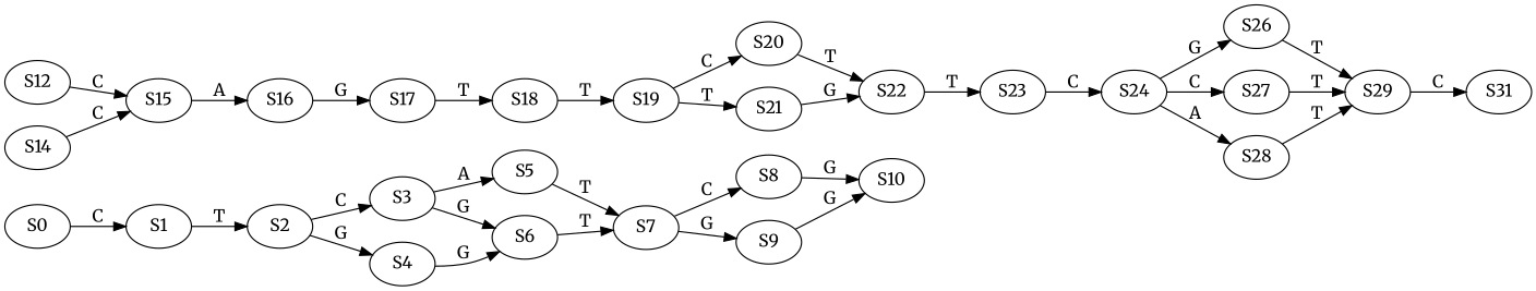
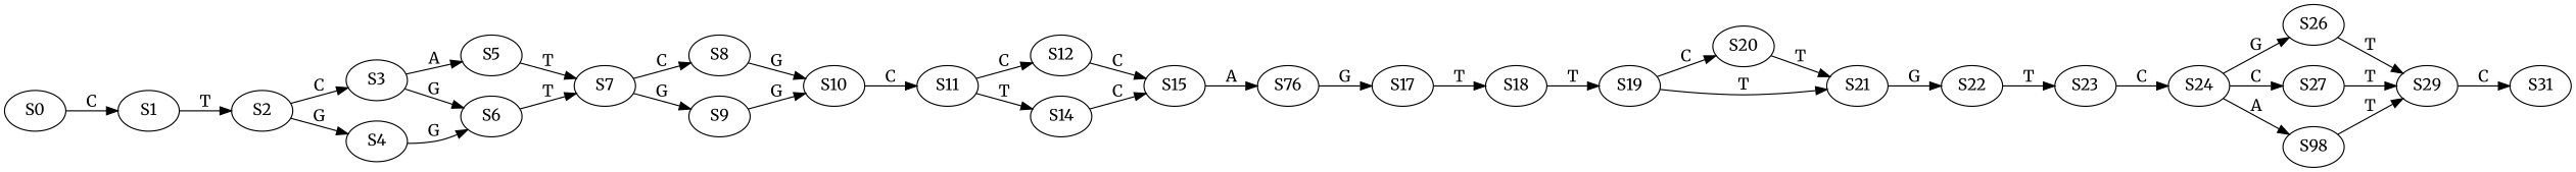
  strict digraph {
    fontname=Merriweather
    rankdir=LR
    node [fontname=Merriweather]
    edge [fontname=Merriweather]
    S0
    S1
    S2
    S3
    S4
    S5
    S6
    S7
    S8
    S9
    S10
+   S11
    S12
    S14
    S15
-   S16
+   S16 [label=S76]
    S17
    S18
    S19
    S20
    S21
    S22
    S23
    S24
    S26
    S27
-   S28
+   S28 [label=S98]
    S29
    S31
    S0 -> S1 [label=C]
    S1 -> S2 [label=T]
    S2 -> S3 [label=C]
    S2 -> S4 [label=G]
    S3 -> S5 [label=A]
    S3 -> S6 [label=G]
    S4 -> S6 [label=G]
    S5 -> S7 [label=T]
    S6 -> S7 [label=T]
    S7 -> S8 [label=C]
    S7 -> S9 [label=G]
    S8 -> S10 [label=G]
    S9 -> S10 [label=G]
+   S10 -> S11 [label=C]
+   S11 -> S12 [label=C]
+   S11 -> S14 [label=T]
    S12 -> S15 [label=C]
    S14 -> S15 [label=C]
    S15 -> S16 [label=A]
    S16 -> S17 [label=G]
    S17 -> S18 [label=T]
    S18 -> S19 [label=T]
    S19 -> S20 [label=C]
    S19 -> S21 [label=T]
-   S20 -> S22 [label=T]
+   S20 -> S21 [label=T]
    S21 -> S22 [label=G]
    S22 -> S23 [label=T]
    S23 -> S24 [label=C]
    S24 -> S26 [label=G]
    S24 -> S27 [label=C]
    S24 -> S28 [label=A]
    S26 -> S29 [label=T]
    S27 -> S29 [label=T]
    S28 -> S29 [label=T]
    S29 -> S31 [label=C]
  }
